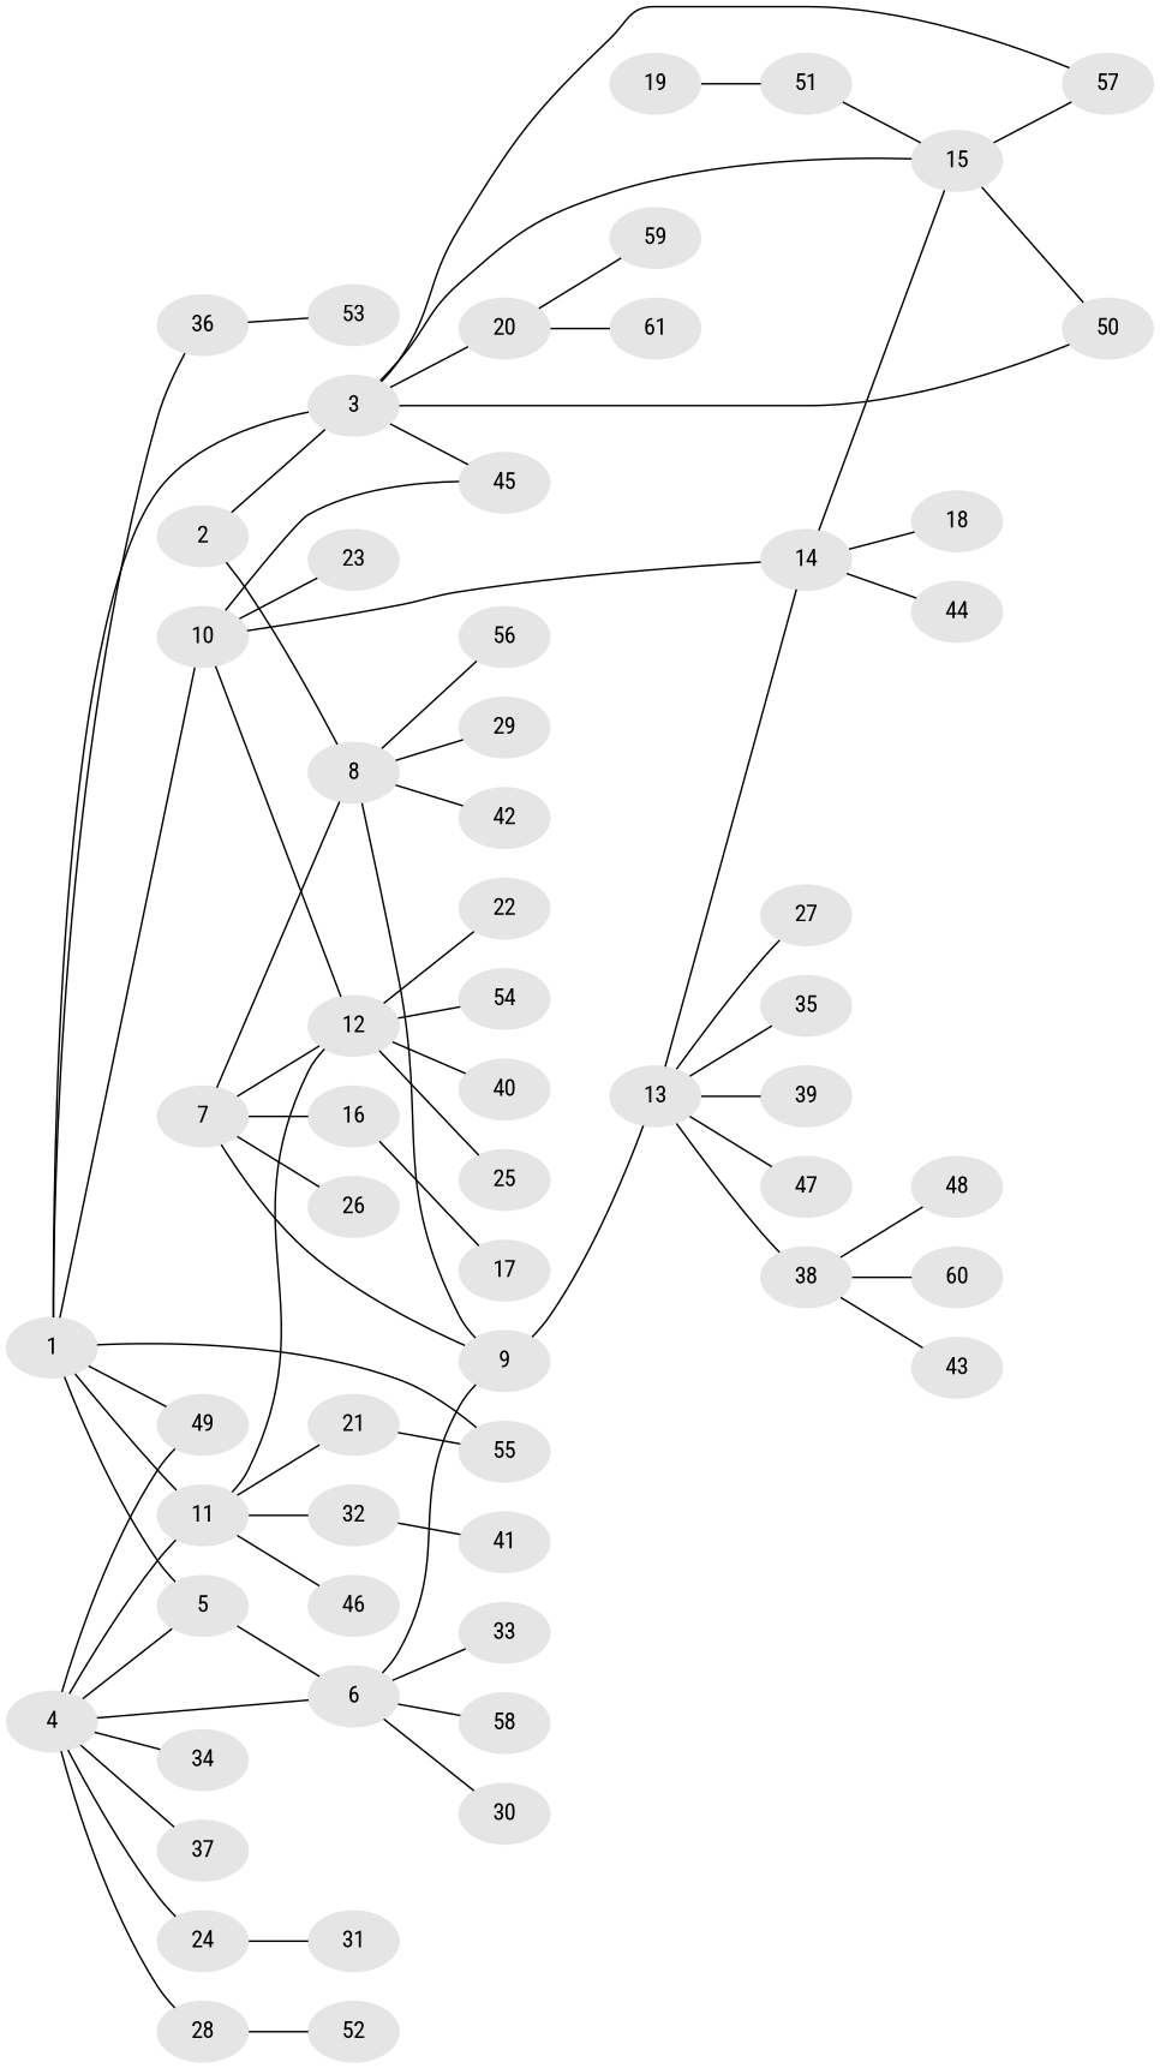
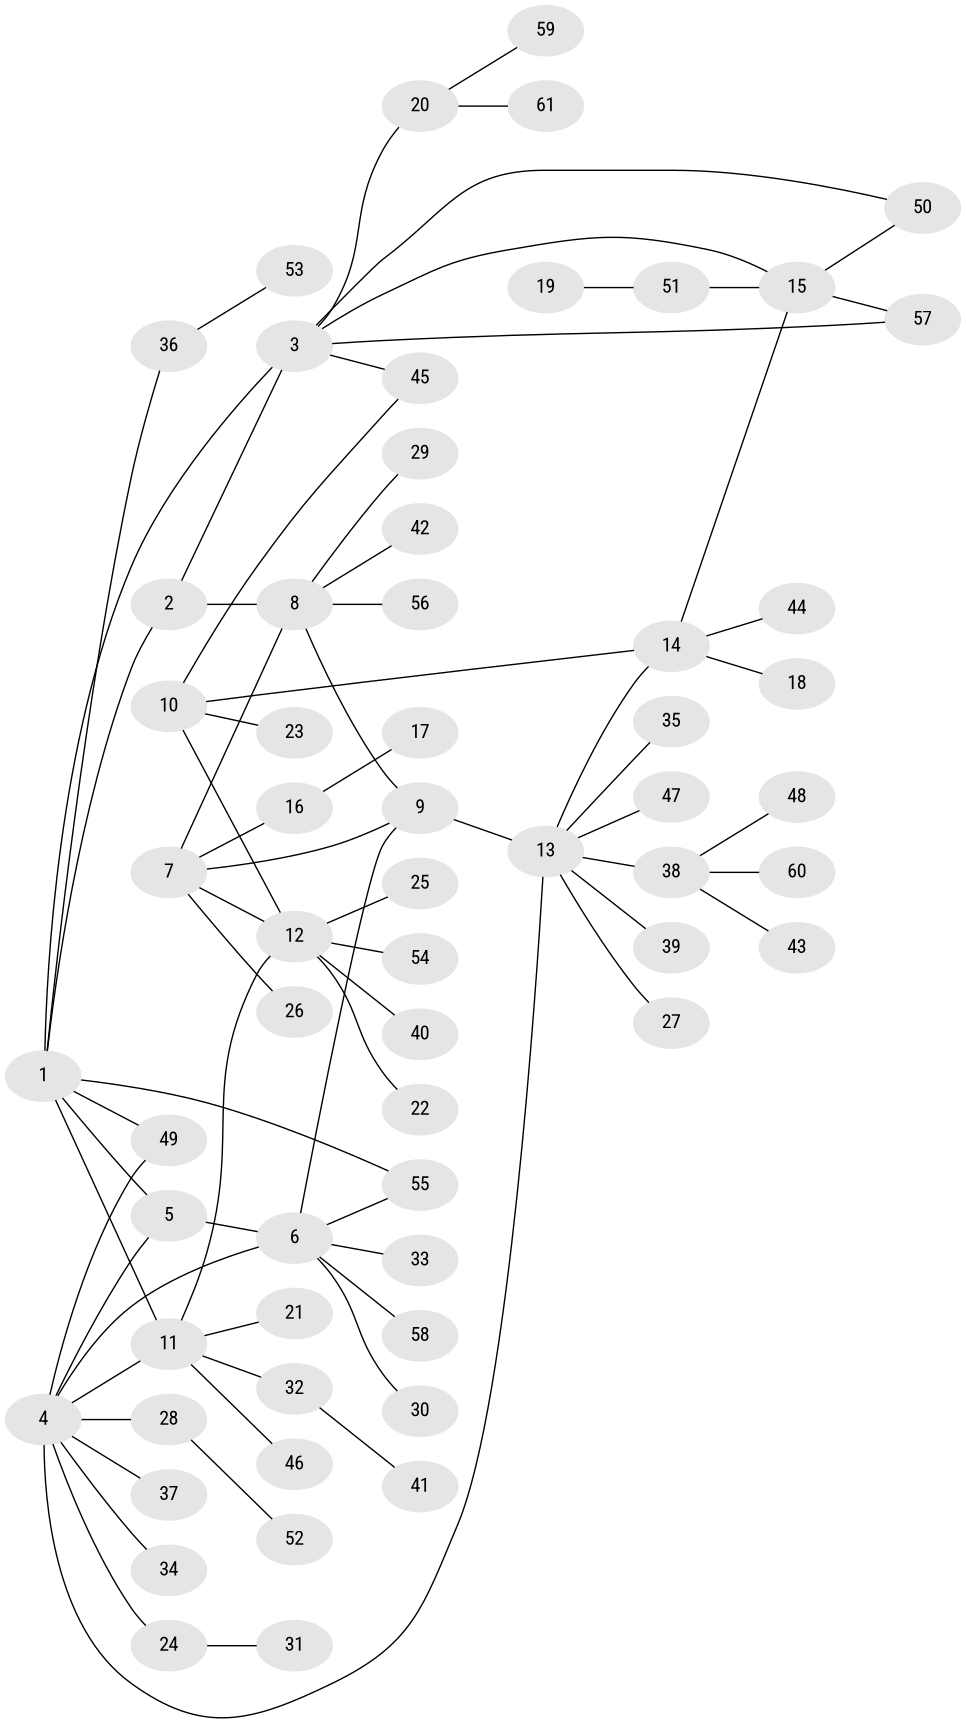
  graph {
    fontname="Roboto Condensed"
    rankdir=LR
    node [color=gray90 fontname="Roboto Condensed" style=filled]
    edge [fontname="Roboto Condensed"]
    1
    2
    3
    5
    11
    36
    49
    55
    8
    15
    20
    45
    50
    57
    6
    12
    21
    32
    46
    53
    9
    29
    42
    56
    59
    61
    4
    13
    24
    28
    34
    37
    30
    33
    58
    14
    27
    35
    38
    39
    47
    31
    52
    19
    51
    7
    16
    26
    40
    22
    25
    54
    17
    10
    23
    18
    44
    41
    43
    48
    60
-   1 -- 10
+   1 -- 2
    1 -- 3
    1 -- 5
    1 -- 11
    1 -- 36
    1 -- 49
    1 -- 55
    2 -- 3
    2 -- 8
    3 -- 15
    3 -- 20
    3 -- 45
    3 -- 50
    3 -- 57
    5 -- 6
    11 -- 12
    11 -- 21
    11 -- 32
    11 -- 46
    36 -- 53
    8 -- 9
    8 -- 29
    8 -- 42
    8 -- 56
    15 -- 50
    15 -- 57
    20 -- 59
    20 -- 61
-   21 -- 55
+   6 -- 55
    6 -- 9
    6 -- 30
    6 -- 33
    6 -- 58
    12 -- 40
    12 -- 22
    12 -- 25
    12 -- 54
    32 -- 41
    9 -- 13
    4 -- 5
    4 -- 11
    4 -- 49
    4 -- 6
+   4 -- 13
    4 -- 24
    4 -- 28
    4 -- 34
    4 -- 37
    13 -- 14
    13 -- 27
    13 -- 35
    13 -- 38
    13 -- 39
    13 -- 47
    24 -- 31
    28 -- 52
    14 -- 15
    14 -- 18
    14 -- 44
    38 -- 43
    38 -- 48
    38 -- 60
    19 -- 51
    51 -- 15
    7 -- 8
    7 -- 12
    7 -- 9
    7 -- 16
    7 -- 26
    16 -- 17
    10 -- 45
    10 -- 12
    10 -- 14
    10 -- 23
  }
